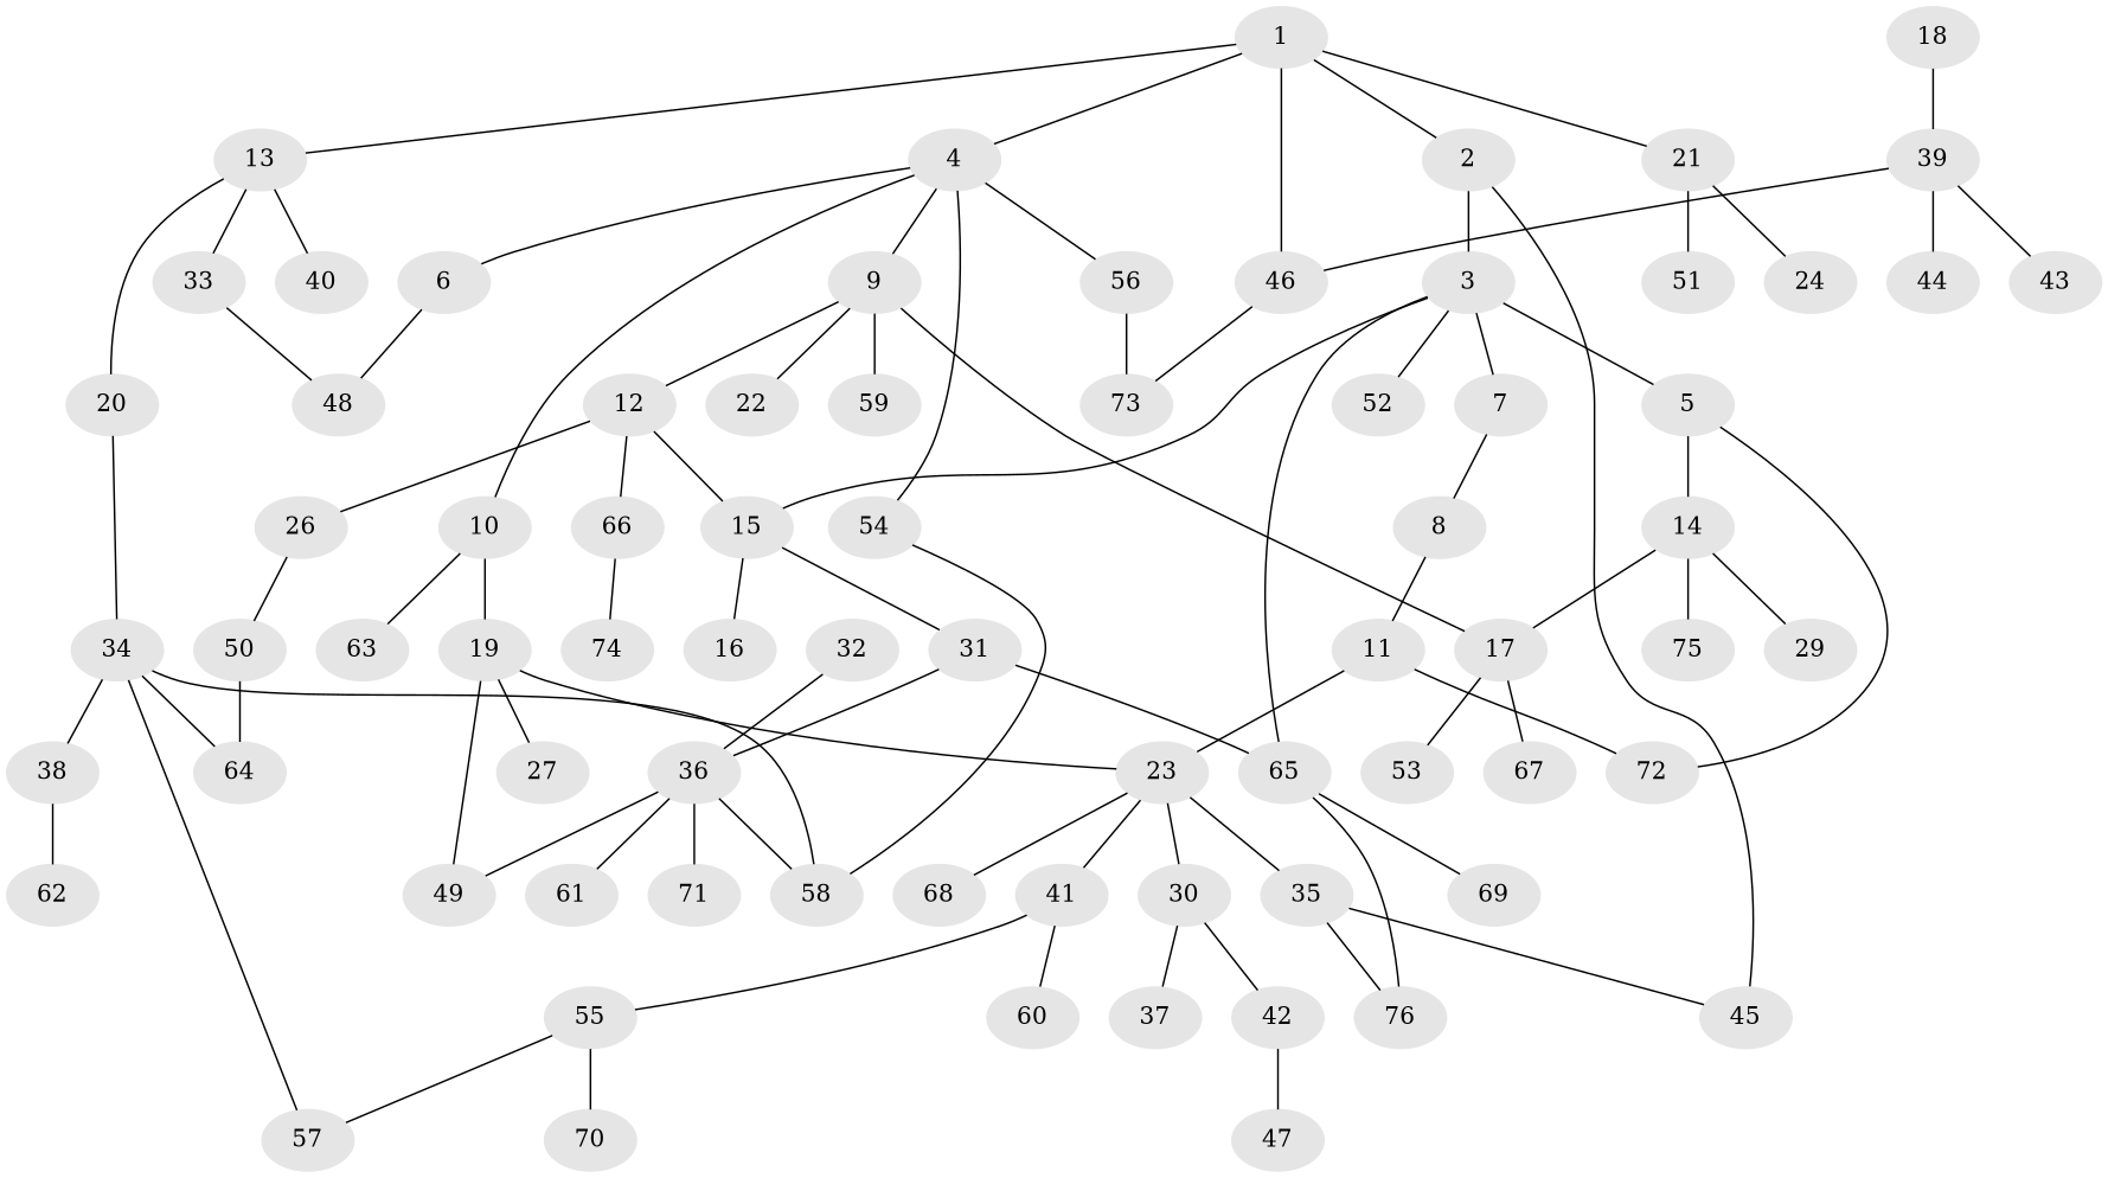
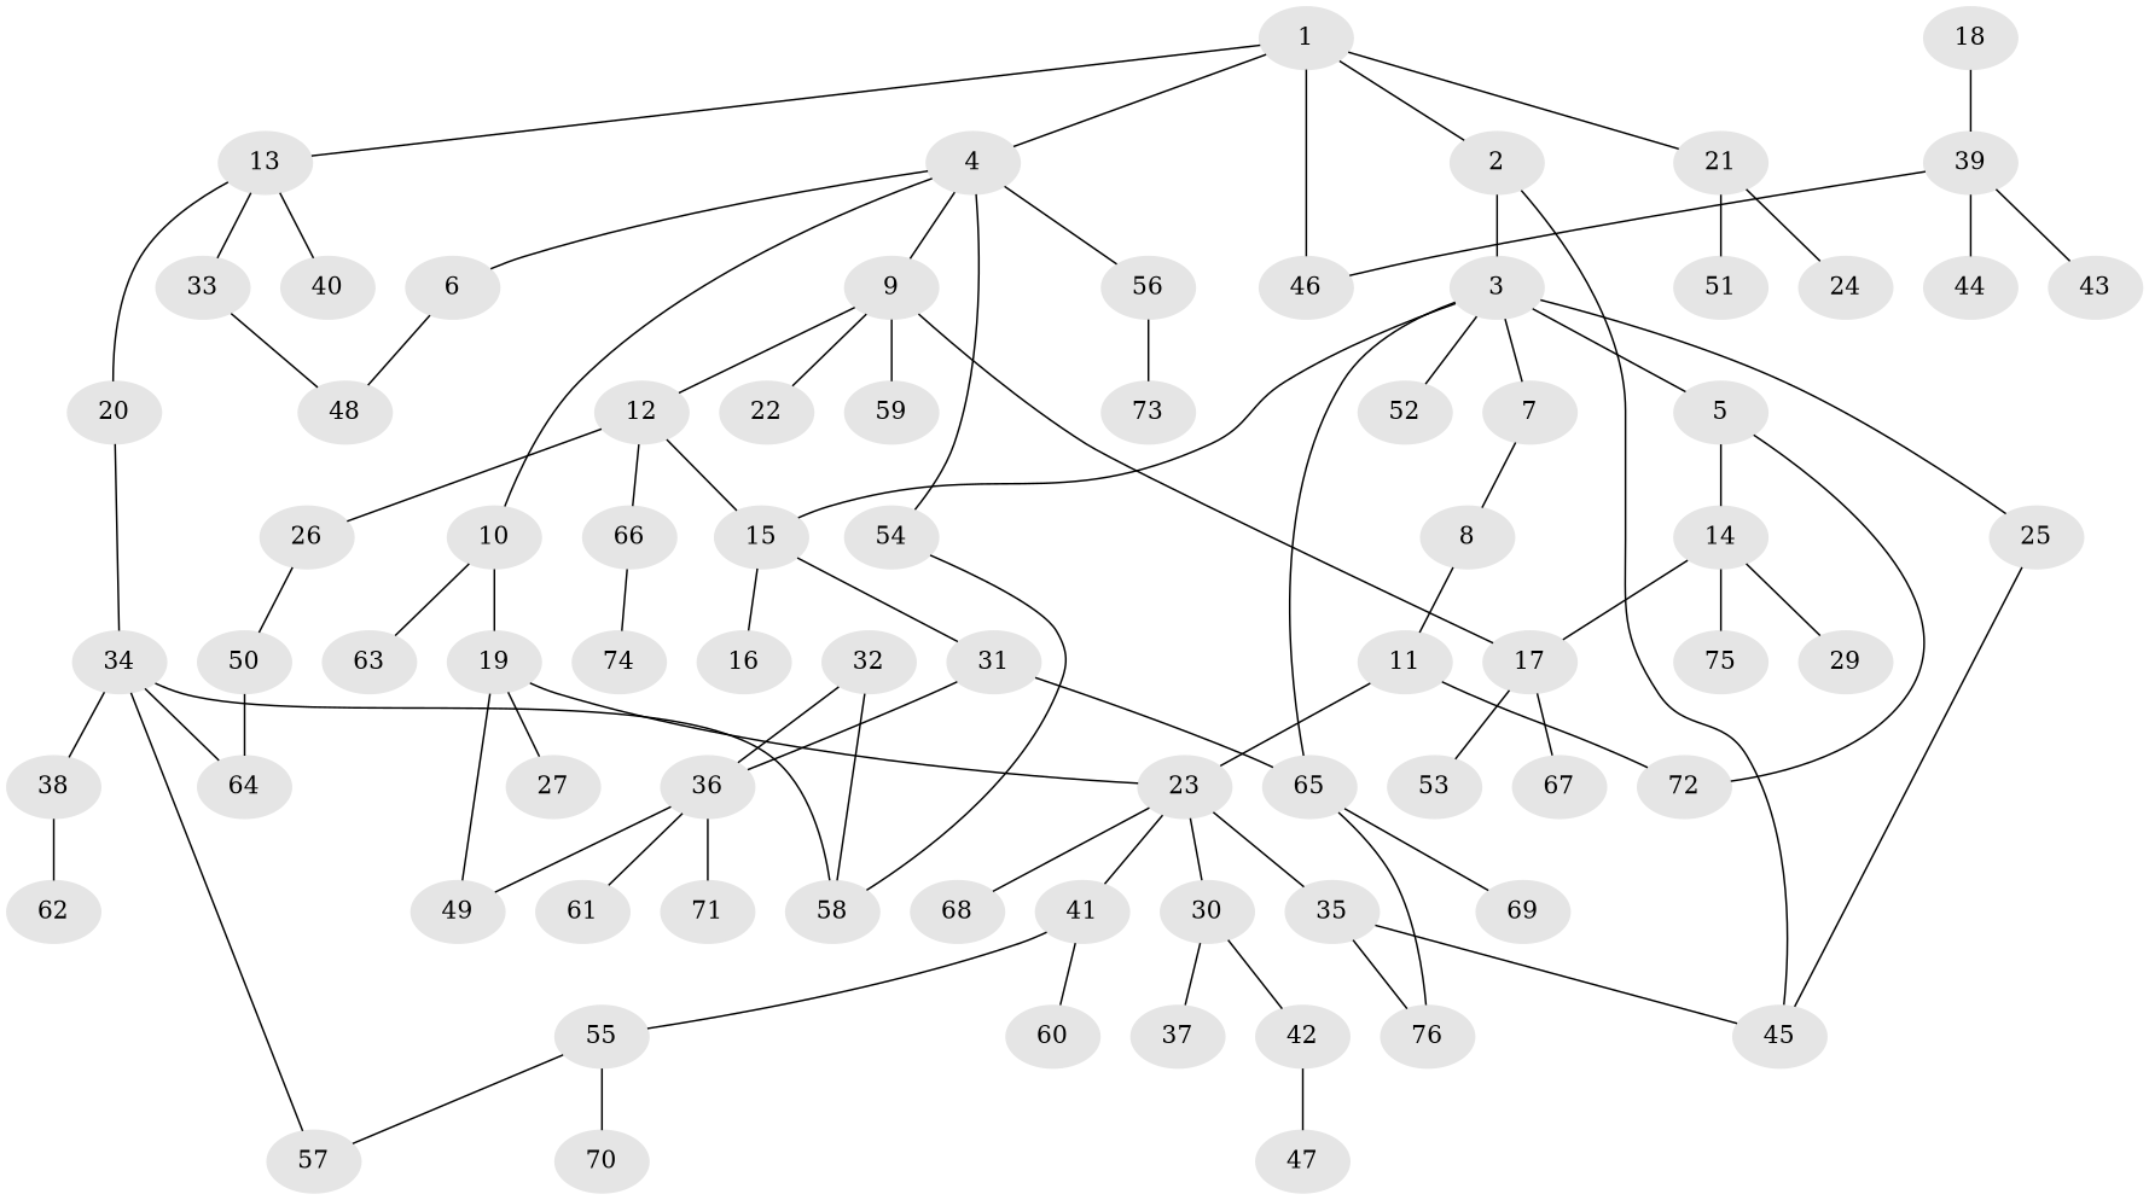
  graph {
    node [color=gray90 style=filled]
    1
    2
    4
    13
    21
    46
    3
    45
    6
    9
    10
    54
    56
    20
    33
    40
    18
    39
    24
    51
    5
    7
    15
+   25
    52
    65
    14
    72
    8
    16
    31
    76
    69
    48
    12
    17
    22
    59
    19
    63
    58
    73
    29
    75
    11
    23
    26
    66
    53
    67
    27
    49
    30
    35
    41
    68
    50
    74
    34
    36
    43
    44
    38
    57
    64
    37
    42
    55
    60
    32
    47
    61
    71
    62
    70
    1 -- 2
    1 -- 4
    1 -- 13
    1 -- 21
    1 -- 46
    2 -- 3
    2 -- 45
    4 -- 6
    4 -- 9
    4 -- 10
    4 -- 54
    4 -- 56
    13 -- 20
    13 -- 33
    13 -- 40
    21 -- 24
    21 -- 51
-   46 -- 73
    3 -- 5
    3 -- 7
    3 -- 15
+   3 -- 25
    3 -- 52
    3 -- 65
    6 -- 48
    9 -- 12
    9 -- 17
    9 -- 22
    9 -- 59
    10 -- 19
    10 -- 63
    54 -- 58
    56 -- 73
    20 -- 34
    33 -- 48
    18 -- 39
    39 -- 46
    39 -- 43
    39 -- 44
    5 -- 14
    5 -- 72
    7 -- 8
    15 -- 16
    15 -- 31
+   25 -- 45
    65 -- 76
    65 -- 69
    14 -- 17
    14 -- 29
    14 -- 75
    8 -- 11
    31 -- 65
    31 -- 36
    12 -- 15
    12 -- 26
    12 -- 66
    17 -- 53
    17 -- 67
    19 -- 23
    19 -- 27
    19 -- 49
    11 -- 72
    11 -- 23
    23 -- 30
    23 -- 35
    23 -- 41
    23 -- 68
    26 -- 50
    66 -- 74
    30 -- 37
    30 -- 42
    35 -- 45
    35 -- 76
    41 -- 55
    41 -- 60
    50 -- 64
    34 -- 58
    34 -- 38
    34 -- 57
    34 -- 64
    36 -- 49
    36 -- 61
    36 -- 71
    38 -- 62
    42 -- 47
    55 -- 57
    55 -- 70
-   36 -- 58
+   32 -- 58
    32 -- 36
  }
